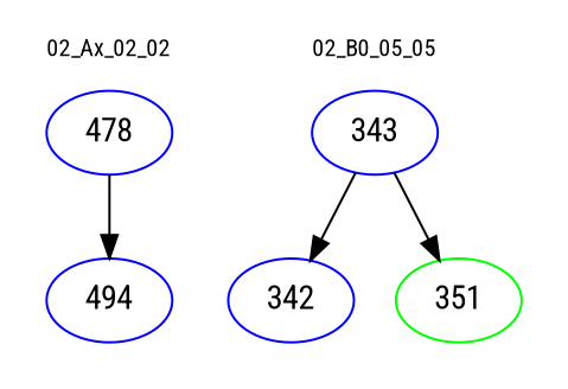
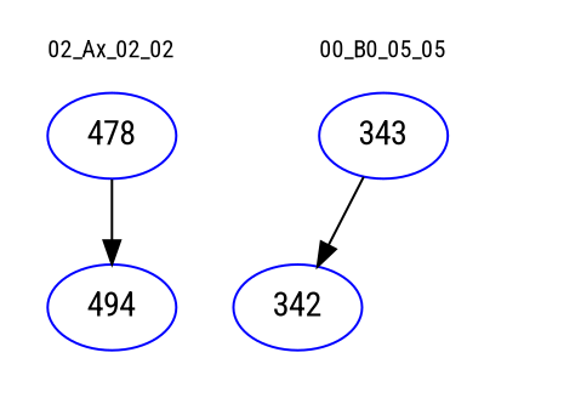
  digraph {
    fontname="Roboto Condensed"
    node [color=blue fontname="Roboto Condensed"]
    edge [color=black fontname="Roboto Condensed"]
    n1 [label=478]
    n2 [label=494]
    n3 [label=343]
    n4 [label=342]
-   n5 [color=green label=351]
    subgraph cluster_1 {
      color=white
      fontsize=10
      label="02_Ax_02_02"
      n1
      n2
    }
    subgraph cluster_2 {
      color=white
      fontsize=10
-     label="02_B0_05_05"
+     label="00_B0_05_05"
      n3
      n4
-     n5
    }
    n1 -> n2
    n3 -> n4
-   n3 -> n5
  }
